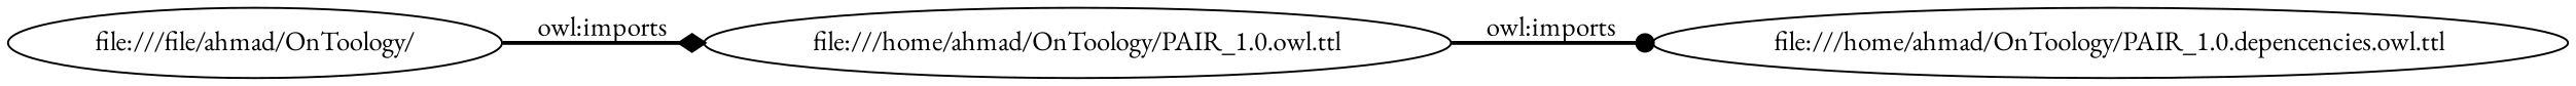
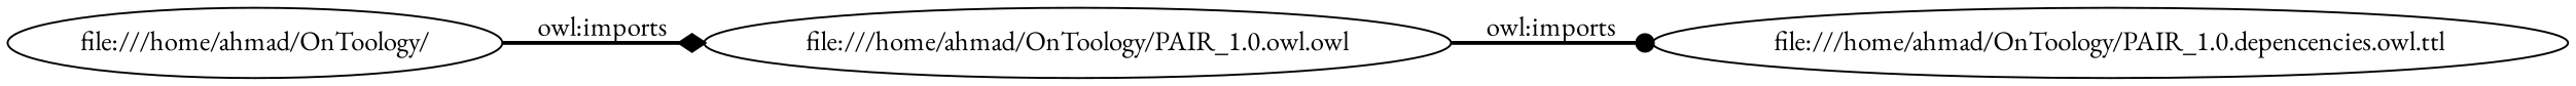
  digraph {
    fontname="EB Garamond"
    rankdir=LR
    node [fontname="EB Garamond"]
    edge [color=black fontname="EB Garamond" style=bold]
-   "file:///home/ahmad/OnToology/" [label="file:///file/ahmad/OnToology/"]
-   "file:///home/ahmad/OnToology/PAIR_1.0.owl.ttl"
+   "file:///home/ahmad/OnToology/"
+   "file:///home/ahmad/OnToology/PAIR_1.0.owl.ttl" [label="file:///home/ahmad/OnToology/PAIR_1.0.owl.owl"]
    "file:///home/ahmad/OnToology/PAIR_1.0.depencencies.owl.ttl"
    "file:///home/ahmad/OnToology/" -> "file:///home/ahmad/OnToology/PAIR_1.0.owl.ttl" [arrowhead=diamond label="owl:imports"]
    "file:///home/ahmad/OnToology/PAIR_1.0.owl.ttl" -> "file:///home/ahmad/OnToology/PAIR_1.0.depencencies.owl.ttl" [arrowhead=dot label="owl:imports"]
  }
